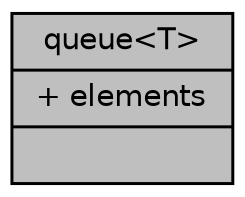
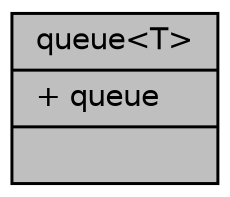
  digraph {
    fontname="DejaVu Sans"
-   n1 [color=black fillcolor=grey75 fontcolor=black fontname="DejaVu Sans" fontsize=10 height=0.2 label="{queue\<T\>\n|+ elements\l|}" shape=record style=filled width=0.4]
+   n1 [color=black fillcolor=grey75 fontcolor=black fontname="DejaVu Sans" fontsize=10 height=0.2 label="{queue\<T\>\n|+ queue\l|}" shape=record style=filled width=0.4]
  }
